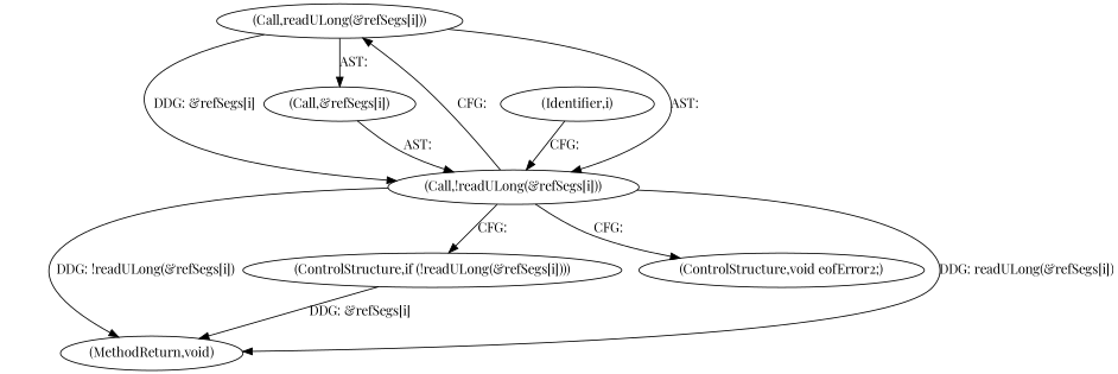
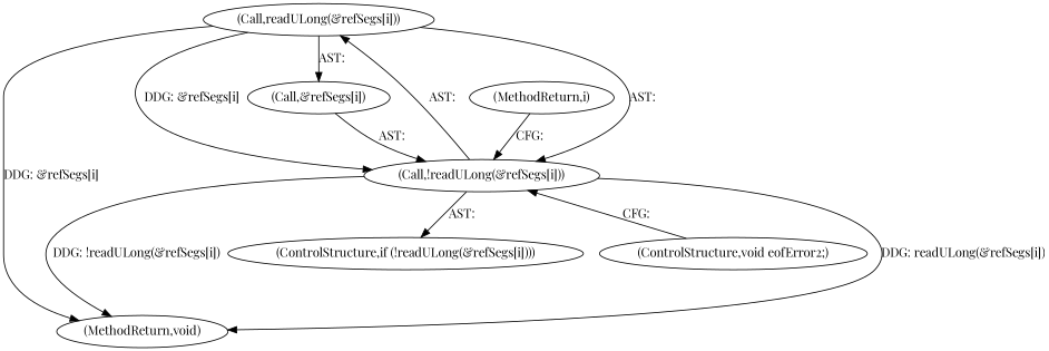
  digraph {
    fontname="Playfair Display"
    node [fontname="Playfair Display"]
    edge [fontname="Playfair Display"]
    n1 [label="(Call,readULong(&refSegs[i]))"]
    n2 [label="(Call,!readULong(&refSegs[i]))"]
    n3 [label="(MethodReturn,void)"]
    n4 [label="(Call,&refSegs[i])"]
    n5 [label="(ControlStructure,if (!readULong(&refSegs[i])))"]
    n6 [label="(ControlStructure,void eofError2;)"]
-   n7 [label="(Identifier,i)"]
+   n7 [label="(MethodReturn,i)"]
    n1 -> n2 [label="AST: "]
    n1 -> n2 [label="DDG: &refSegs[i]"]
-   n5 -> n3 [label="DDG: &refSegs[i]"]
+   n1 -> n3 [label="DDG: &refSegs[i]"]
    n1 -> n4 [label="AST: "]
-   n2 -> n1 [label="CFG: "]
+   n2 -> n1 [label="AST: "]
    n2 -> n3 [label="DDG: readULong(&refSegs[i])"]
    n2 -> n3 [label="DDG: !readULong(&refSegs[i])"]
-   n2 -> n5 [label="CFG: "]
+   n2 -> n5 [label="AST: "]
    n4 -> n2 [label="AST: "]
-   n2 -> n6 [label="CFG: "]
+   n6 -> n2 [label="CFG: "]
    n7 -> n2 [label="CFG: "]
  }
